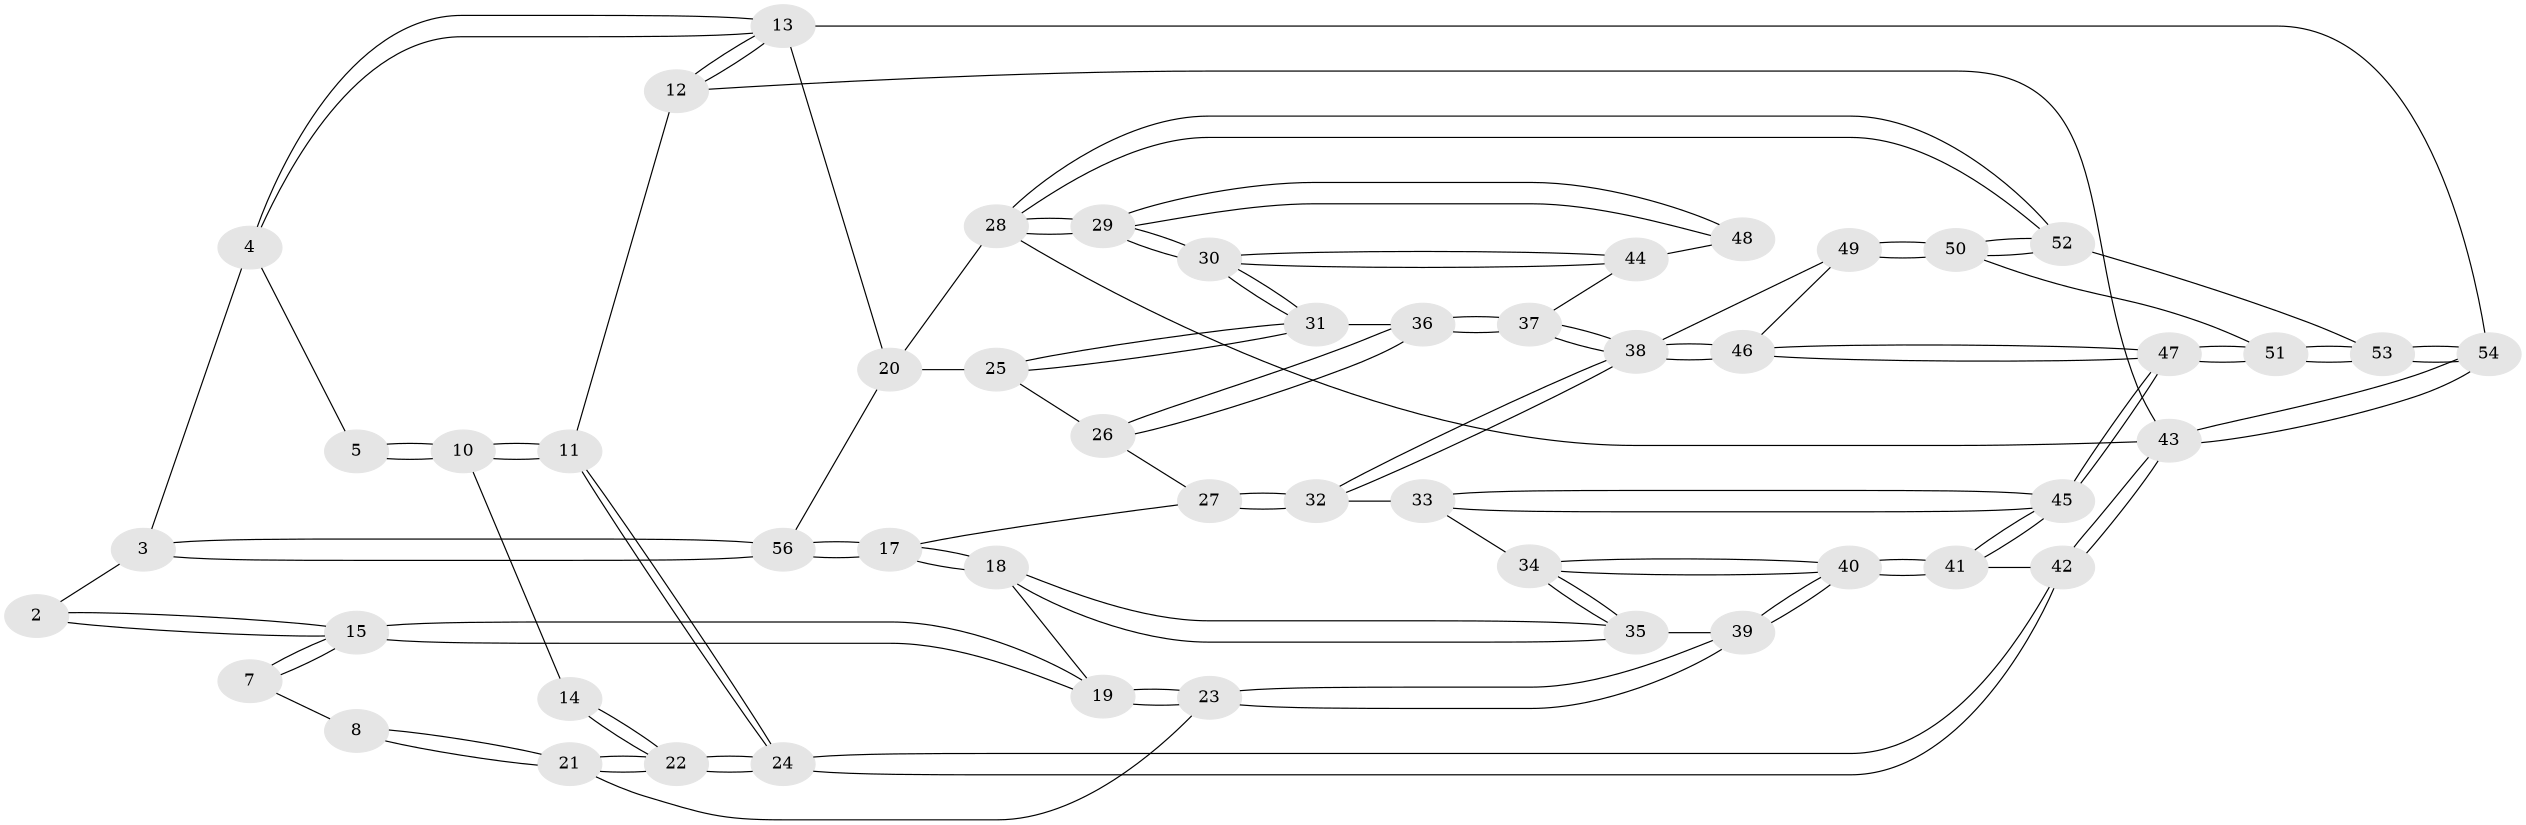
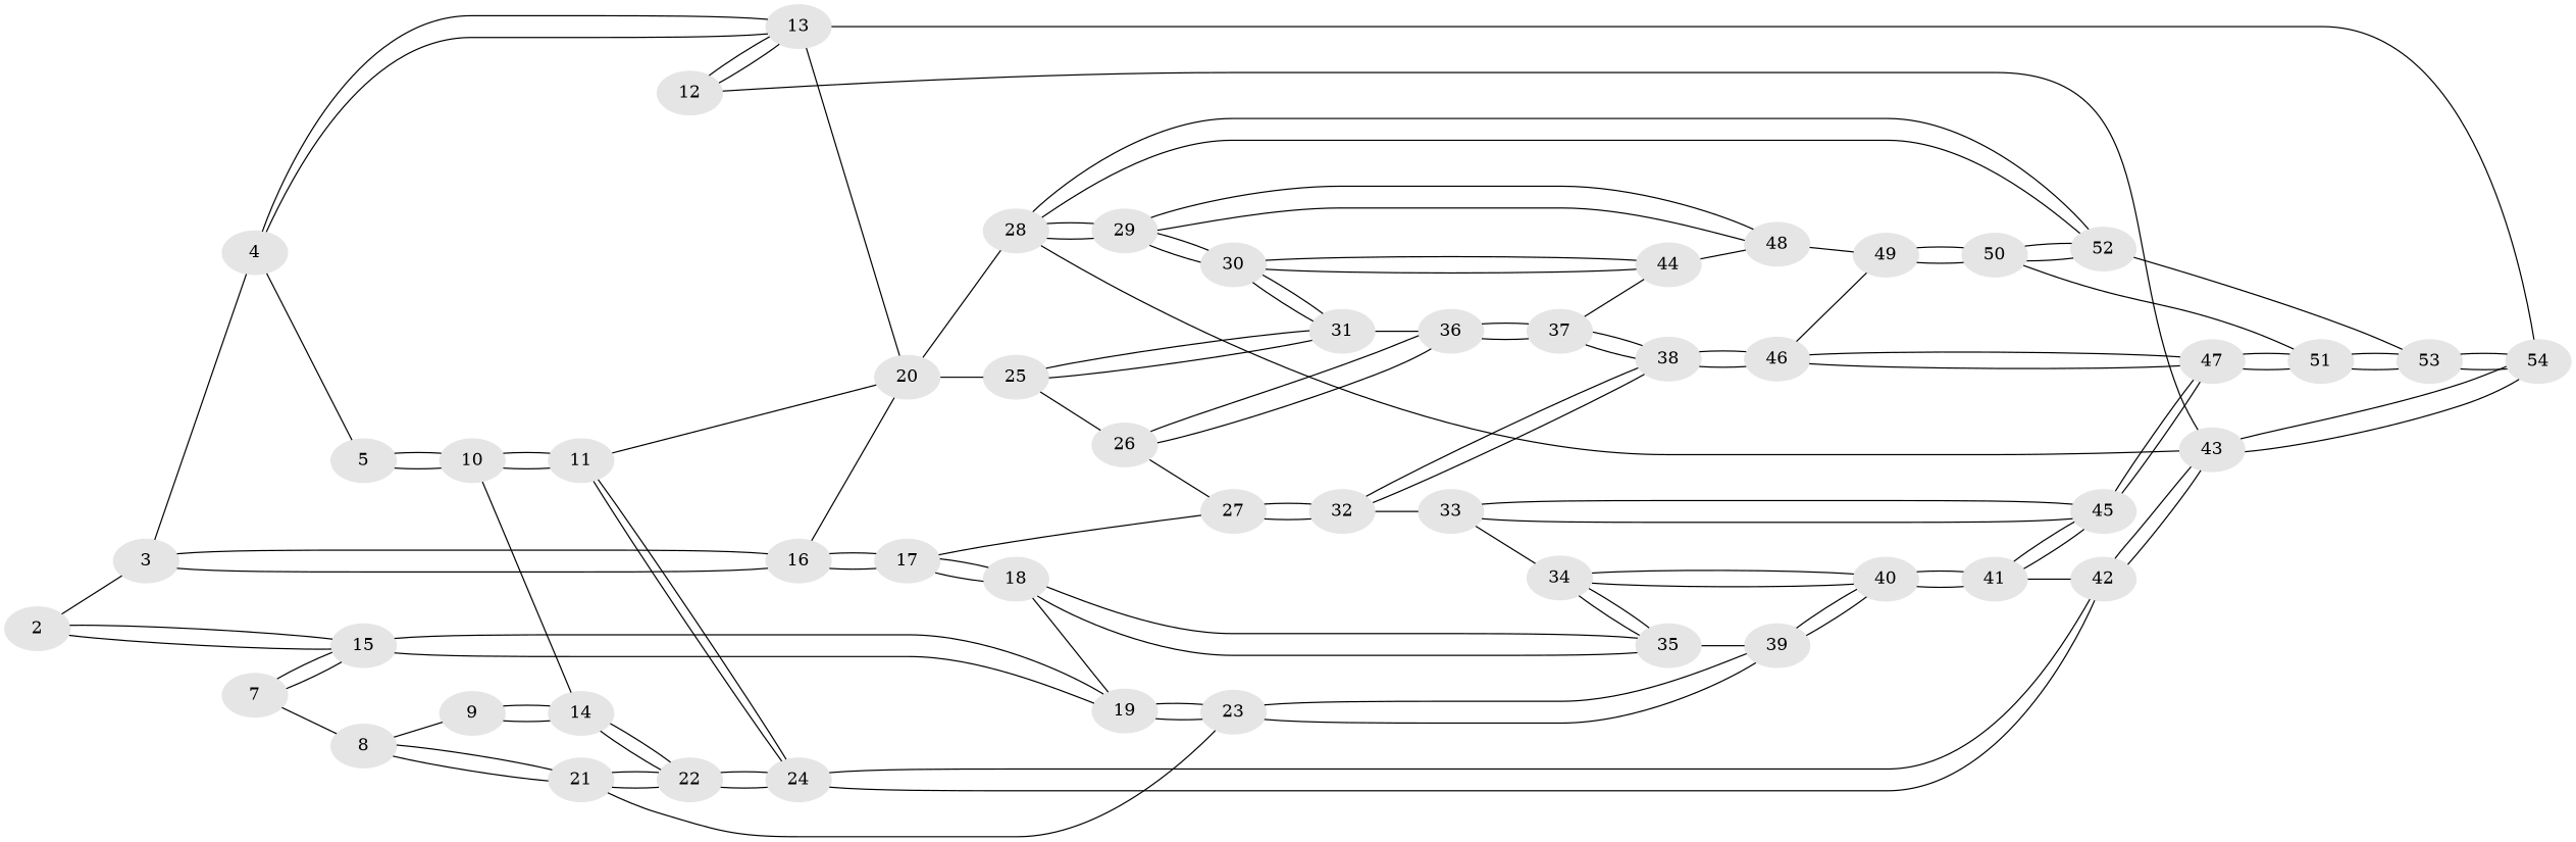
  graph {
    rankdir=LR
    node [color=gray90 style=filled]
    2
    3
    15
    7
    8
    4
-   16 [label=56]
+   16
    19
    5
    13
    20
    17
    10
    54
    14
    11
+   9
    21
    22
    23
    12
    24
    43
    42
    25
    28
    18
    27
    35
    32
    39
    26
    31
    29
    52
    40
    36
    37
    33
    38
    30
    48
    53
    44
    49
    34
    45
    46
    47
    41
    51
    50
    2 -- 3
    2 -- 15
    2 -- 15
    3 -- 4
    3 -- 16
    3 -- 16
    15 -- 19
    15 -- 19
    7 -- 15
    7 -- 15
    7 -- 8
+   8 -- 9
    8 -- 21
    8 -- 21
    4 -- 5
    4 -- 13
    4 -- 13
    16 -- 20
    16 -- 17
    16 -- 17
    19 -- 23
    19 -- 23
    5 -- 10
    5 -- 10
    13 -- 20
    13 -- 54
    20 -- 25
    20 -- 28
    17 -- 18
    17 -- 18
    17 -- 27
    10 -- 14
    10 -- 11
    10 -- 11
    14 -- 22
    14 -- 22
-   11 -- 12
+   11 -- 20
    11 -- 24
    11 -- 24
+   9 -- 14
+   9 -- 14
    21 -- 22
    21 -- 22
    21 -- 23
    22 -- 24
    22 -- 24
    23 -- 39
    23 -- 39
    12 -- 13
    12 -- 13
    12 -- 43
    24 -- 42
    24 -- 42
    43 -- 54
    43 -- 54
    42 -- 43
    42 -- 43
    25 -- 26
    25 -- 31
    25 -- 31
    28 -- 43
    28 -- 29
    28 -- 29
    28 -- 52
    28 -- 52
    18 -- 19
    18 -- 35
    18 -- 35
    27 -- 32
    27 -- 32
    35 -- 39
    32 -- 33
    32 -- 38
    32 -- 38
    39 -- 40
    39 -- 40
    26 -- 27
    26 -- 36
    26 -- 36
    31 -- 36
    29 -- 30
    29 -- 30
    29 -- 48
    29 -- 48
    52 -- 53
    40 -- 41
    40 -- 41
    36 -- 37
    36 -- 37
    37 -- 38
    37 -- 38
    37 -- 44
    33 -- 34
    33 -- 45
    33 -- 45
    38 -- 46
    38 -- 46
    30 -- 31
    30 -- 31
    30 -- 44
    30 -- 44
-   38 -- 49
+   48 -- 49
    53 -- 54
    53 -- 54
    44 -- 48
    49 -- 50
    49 -- 50
    34 -- 35
    34 -- 35
    34 -- 40
    34 -- 40
    45 -- 47
    45 -- 47
    46 -- 49
    46 -- 47
    46 -- 47
    47 -- 51
    47 -- 51
    41 -- 42
    41 -- 45
    41 -- 45
    51 -- 53
    51 -- 53
    50 -- 52
    50 -- 52
    50 -- 51
  }
